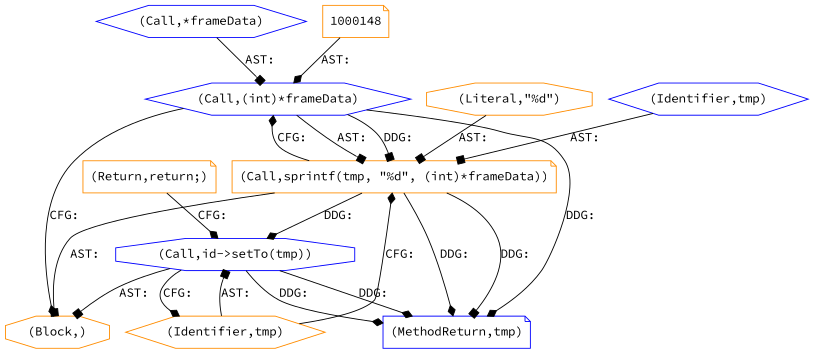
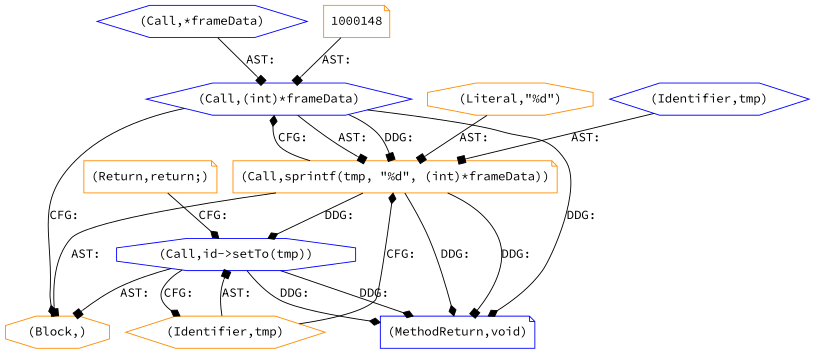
  digraph {
    fontname="Source Code Pro"
    node [color=darkorange fontname="Source Code Pro" shape=hexagon]
    edge [arrowhead=box fontname="Source Code Pro"]
    n1 [color=blue label="(Call,(int)*frameData)"]
    n2 [label="(Call,sprintf(tmp, \"%d\", (int)*frameData))" shape=note]
-   n3 [color=blue label="(MethodReturn,tmp)" shape=note]
+   n3 [color=blue label="(MethodReturn,void)" shape=note]
    n4 [label="(Block,)" shape=octagon]
    n5 [color=blue label="(Call,id->setTo(tmp))" shape=octagon]
    n6 [color=blue label="(Call,*frameData)"]
    n7 [label="(Identifier,tmp)"]
    n8 [label="(Return,return;)" shape=note]
    n9 [label="(Literal,\"%d\")" shape=octagon]
    n10 [color=blue label="(Identifier,tmp)"]
    1000148 [shape=note]
    n1 -> n2 [label="AST: "]
    n1 -> n2 [label="DDG: "]
    n1 -> n3 [arrowhead=diamond label="DDG: "]
    n1 -> n4 [arrowhead=diamond label="CFG: "]
    n2 -> n1 [arrowhead=diamond label="CFG: "]
    n2 -> n3 [label="DDG: "]
    n2 -> n3 [arrowhead=diamond label="DDG: "]
    n2 -> n4 [label="AST: "]
    n2 -> n5 [arrowhead=diamond label="DDG: "]
    n5 -> n3 [arrowhead=diamond label="DDG: "]
    n5 -> n3 [arrowhead=diamond label="DDG: "]
    n5 -> n4 [label="AST: "]
    n5 -> n7 [arrowhead=diamond label="CFG: "]
    n6 -> n1 [label="AST: "]
    n7 -> n2 [arrowhead=diamond label="CFG: "]
    n7 -> n5 [label="AST: "]
    n8 -> n5 [arrowhead=diamond label="CFG: "]
    n9 -> n2 [label="AST: "]
    n10 -> n2 [label="AST: "]
-   1000148 -> n1 [arrowhead=diamond label="AST: "]
+   1000148 -> n1 [label="AST: "]
  }
